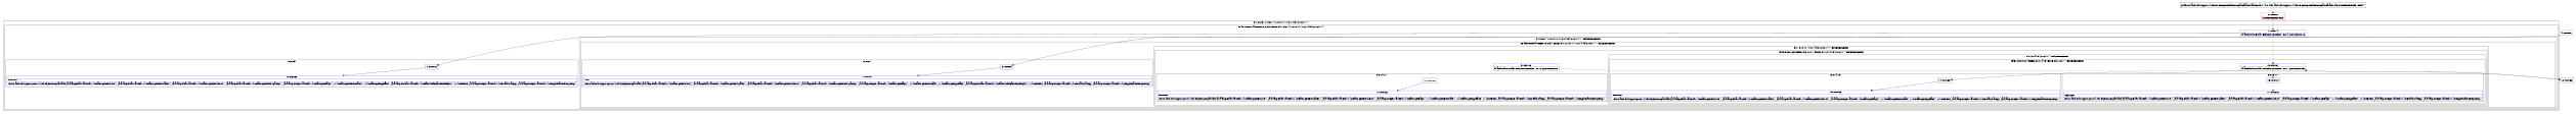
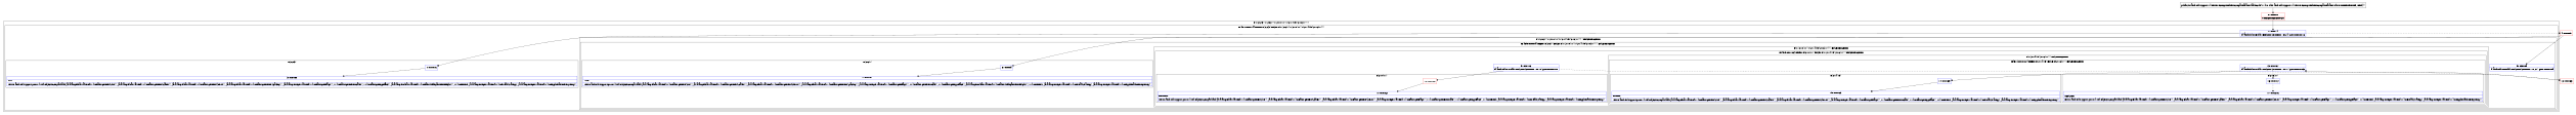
  digraph {
    node [color=blue shape=record]
    edge [arrowhead=dot]
    n1 [label="{2\:\ 0x0016}"]
-   n2 [label="{3\:\ 0x0088|RETURN\l|return android.support.p000v4.util.ObjectsCompat.hash(java.lang.Float.valueOf(r14.mPaint.getTextSize()), java.lang.Float.valueOf(r14.mPaint.getTextScaleX()), java.lang.Float.valueOf(r14.mPaint.getTextSkewX()), java.lang.Float.valueOf(r14.mPaint.getLetterSpacing()), java.lang.Integer.valueOf(r14.mPaint.getFlags()), r14.mPaint.getTextLocales(), r14.mPaint.getTypeface(), java.lang.Boolean.valueOf(r14.mPaint.isElegantTextHeight()), r14.mTextDir, java.lang.Integer.valueOf(r14.mBreakStrategy), java.lang.Integer.valueOf(r14.mHyphenationFrequency))\l}"]
+   n2 [label="{3\:\ 0x0088|INT\l|return android.support.p000v4.util.ObjectsCompat.hash(java.lang.Float.valueOf(r14.mPaint.getTextSize()), java.lang.Float.valueOf(r14.mPaint.getTextScaleX()), java.lang.Float.valueOf(r14.mPaint.getTextSkewX()), java.lang.Float.valueOf(r14.mPaint.getLetterSpacing()), java.lang.Integer.valueOf(r14.mPaint.getFlags()), r14.mPaint.getTextLocales(), r14.mPaint.getTypeface(), java.lang.Boolean.valueOf(r14.mPaint.isElegantTextHeight()), r14.mTextDir, java.lang.Integer.valueOf(r14.mBreakStrategy), java.lang.Integer.valueOf(r14.mHyphenationFrequency))\l}"]
    n3 [label="{6\:\ 0x008f}"]
    n4 [label="{7\:\ 0x0101|MTH\l|return android.support.p000v4.util.ObjectsCompat.hash(java.lang.Float.valueOf(r14.mPaint.getTextSize()), java.lang.Float.valueOf(r14.mPaint.getTextScaleX()), java.lang.Float.valueOf(r14.mPaint.getTextSkewX()), java.lang.Float.valueOf(r14.mPaint.getLetterSpacing()), java.lang.Integer.valueOf(r14.mPaint.getFlags()), r14.mPaint.getTextLocale(), r14.mPaint.getTypeface(), java.lang.Boolean.valueOf(r14.mPaint.isElegantTextHeight()), r14.mTextDir, java.lang.Integer.valueOf(r14.mBreakStrategy), java.lang.Integer.valueOf(r14.mHyphenationFrequency))\l}"]
-   n5 [label="{10\:\ 0x0108}"]
+   n5 [color=red label="{10\:\ 0x0108}"]
    n6 [label="{11\:\ 0x0162|RETURN\l|return android.support.p000v4.util.ObjectsCompat.hash(java.lang.Float.valueOf(r14.mPaint.getTextSize()), java.lang.Float.valueOf(r14.mPaint.getTextScaleX()), java.lang.Float.valueOf(r14.mPaint.getTextSkewX()), java.lang.Integer.valueOf(r14.mPaint.getFlags()), r14.mPaint.getTextLocale(), r14.mPaint.getTypeface(), r14.mTextDir, java.lang.Integer.valueOf(r14.mBreakStrategy), java.lang.Integer.valueOf(r14.mHyphenationFrequency))\l}"]
    n7 [label="{14\:\ 0x0169}"]
-   n8 [label="{15\:\ 0x01c3|RETURN\l|return android.support.p000v4.util.ObjectsCompat.hash(java.lang.Float.valueOf(r14.mPaint.getTextSize()), java.lang.Float.valueOf(r14.mPaint.getTextScaleX()), java.lang.Float.valueOf(r14.mPaint.getTextSkewX()), java.lang.Integer.valueOf(r14.mPaint.getFlags()), r14.mPaint.getTextLocale(), r14.mPaint.getTypeface(), r14.mTextDir, java.lang.Integer.valueOf(r14.mBreakStrategy), java.lang.Integer.valueOf(r14.mHyphenationFrequency))\l}"]
+   n8 [label="{15\:\ 0x01c3|ENTER\l|return android.support.p000v4.util.ObjectsCompat.hash(java.lang.Float.valueOf(r14.mPaint.getTextSize()), java.lang.Float.valueOf(r14.mPaint.getTextScaleX()), java.lang.Float.valueOf(r14.mPaint.getTextSkewX()), java.lang.Integer.valueOf(r14.mPaint.getFlags()), r14.mPaint.getTextLocale(), r14.mPaint.getTypeface(), r14.mTextDir, java.lang.Integer.valueOf(r14.mBreakStrategy), java.lang.Integer.valueOf(r14.mHyphenationFrequency))\l}"]
    n9 [label="{16\:\ 0x01c4}"]
    n10 [label="{17\:\ 0x0216|VERSION\l|return android.support.p000v4.util.ObjectsCompat.hash(java.lang.Float.valueOf(r14.mPaint.getTextSize()), java.lang.Float.valueOf(r14.mPaint.getTextScaleX()), java.lang.Float.valueOf(r14.mPaint.getTextSkewX()), java.lang.Integer.valueOf(r14.mPaint.getFlags()), r14.mPaint.getTypeface(), r14.mTextDir, java.lang.Integer.valueOf(r14.mBreakStrategy), java.lang.Integer.valueOf(r14.mHyphenationFrequency))\l}"]
    n11 [label="{13\:\ 0x0167|if (android.os.Build.VERSION.SDK_INT \>= 17) goto L_0x0169\l}"]
    n12 [label="{9\:\ 0x0106|if (android.os.Build.VERSION.SDK_INT \>= 18) goto L_0x0108\l}"]
+   n13 [label="{5\:\ 0x008d|if (android.os.Build.VERSION.SDK_INT \>= 21) goto L_0x008f\l}"]
    n14 [label="{1\:\ 0x0014|if (android.os.Build.VERSION.SDK_INT \>= 24) goto L_0x0016\l}"]
-   n15 [label="{12\:\ 0x0163}"]
+   n15 [color=red label="{12\:\ 0x0163}"]
    n16 [color=red label="{4\:\ 0x0089}"]
-   n17 [color=red label="{0\:\ 0x0000|SDK_ENTER_BLOCK\l}"]
+   n17 [color=red label="{0\:\ 0x0000|MTH_ENTER_BLOCK\l}"]
    n18 [label="{public int android.support.v4.text.PrecomputedTextCompat.Params.hashCode((r14v0 'this' android.support.v4.text.PrecomputedTextCompat$Params A[IMMUTABLE_TYPE, THIS])) }" color=""]
    subgraph cluster_1 {
      label="R(1:(2:2|3)(1:(2:6|7)(1:(2:10|11)(1:(2:14|15)(2:16|17)))))"
      subgraph cluster_2 {
        label="IF [B:1:0x0014] THEN: R(2:2|3) ELSE: R(1:(2:6|7)(1:(2:10|11)(1:(2:14|15)(2:16|17))))"
        n14
        subgraph cluster_3 {
          label="R(2:2|3)"
          n1
          n2
        }
        subgraph cluster_4 {
          label="R(1:(2:6|7)(1:(2:10|11)(1:(2:14|15)(2:16|17)))) | ELSE_IF_CHAIN\l"
          subgraph cluster_5 {
            label="IF [B:5:0x008d] THEN: R(2:6|7) ELSE: R(1:(2:10|11)(1:(2:14|15)(2:16|17))) | ELSE_IF_CHAIN\l"
+           n13
            subgraph cluster_6 {
              label="R(2:6|7)"
              n3
              n4
            }
            subgraph cluster_7 {
              label="R(1:(2:10|11)(1:(2:14|15)(2:16|17))) | ELSE_IF_CHAIN\l"
              subgraph cluster_8 {
                label="IF [B:9:0x0106] THEN: R(2:10|11) ELSE: R(1:(2:14|15)(2:16|17)) | ELSE_IF_CHAIN\l"
                n12
                subgraph cluster_9 {
                  label="R(2:10|11)"
                  n5
                  n6
                }
                subgraph cluster_10 {
                  label="R(1:(2:14|15)(2:16|17)) | ELSE_IF_CHAIN\l"
                  subgraph cluster_11 {
                    label="IF [B:13:0x0167] THEN: R(2:14|15) ELSE: R(2:16|17) | ELSE_IF_CHAIN\l"
                    n11
                    subgraph cluster_12 {
                      label="R(2:14|15)"
                      n7
                      n8
                    }
                    subgraph cluster_13 {
                      label="R(2:16|17)"
                      n9
                      n10
                    }
                  }
                }
              }
            }
          }
        }
      }
    }
    n1 -> n2
    n3 -> n4
    n5 -> n6
    n7 -> n8 [arrowhead=box]
    n9 -> n10 [style=dashed]
    n11 -> n7 [arrowhead=box]
    n11 -> n9 [style=dashed]
+   n12 -> n5
    n12 -> n15 [arrowhead=box style=dashed]
    n14 -> n1 [arrowhead=box]
-   n14 -> n11 [arrowhead=box style=dashed]
+   n14 -> n16 [arrowhead=box style=dashed]
    n15 -> n11 [arrowhead=box]
    n16 -> n3
+   n16 -> n13
    n17 -> n14
    n18 -> n17
  }
